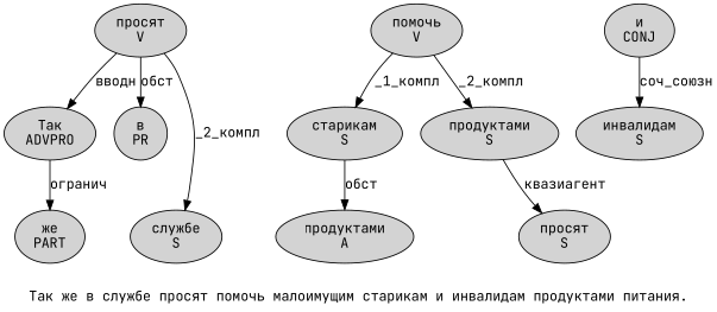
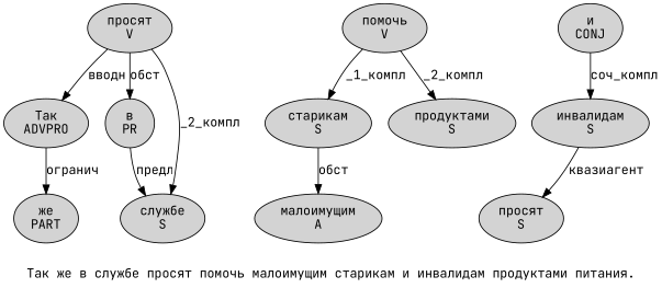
  digraph {
    fontname="JetBrains Mono"
    label="Так же в службе просят помочь малоимущим старикам и инвалидам продуктами питания."
    node [fillcolor=lightgray fontname="JetBrains Mono" penwidth=1 shape=ellipse style=filled]
    edge [fontname="JetBrains Mono"]
    n1 [label="Так\nADVPRO"]
    n2 [label="же\nPART"]
    n3 [label="в\nPR"]
    n4 [label="службе\nS"]
    n5 [label="просят\nV"]
    n6 [label="помочь\nV"]
    n7 [label="старикам\nS"]
    n8 [label="продуктами\nS"]
-   n9 [label="продуктами\nA"]
+   n9 [label="малоимущим\nA"]
    n10 [label="просят\nS"]
    n11 [label="и\nCONJ"]
    n12 [label="инвалидам\nS"]
    n1 -> n2 [label="огранич"]
+   n3 -> n4 [label="предл"]
    n5 -> n1 [label="вводн"]
    n5 -> n3 [label="обст"]
    n5 -> n4 [label="_2_компл"]
    n6 -> n7 [label="_1_компл"]
    n6 -> n8 [label="_2_компл"]
    n7 -> n9 [label="обст"]
-   n8 -> n10 [label="квазиагент"]
-   n11 -> n12 [label="соч_союзн"]
+   n12 -> n10 [label="квазиагент"]
+   n11 -> n12 [label="соч_компл"]
  }
